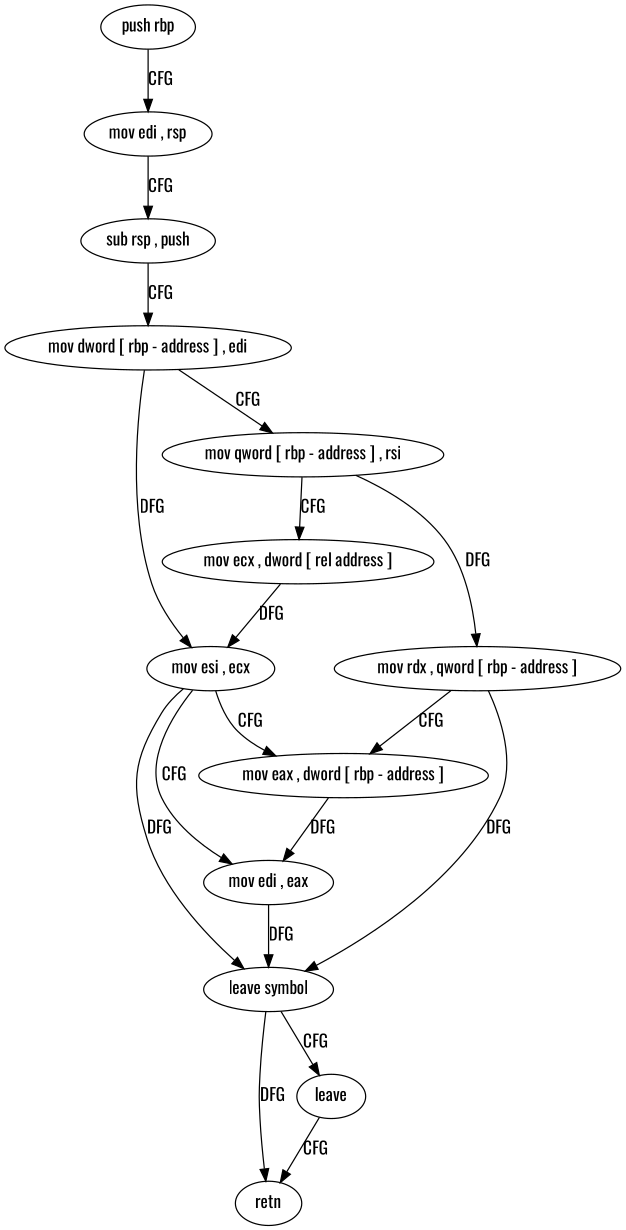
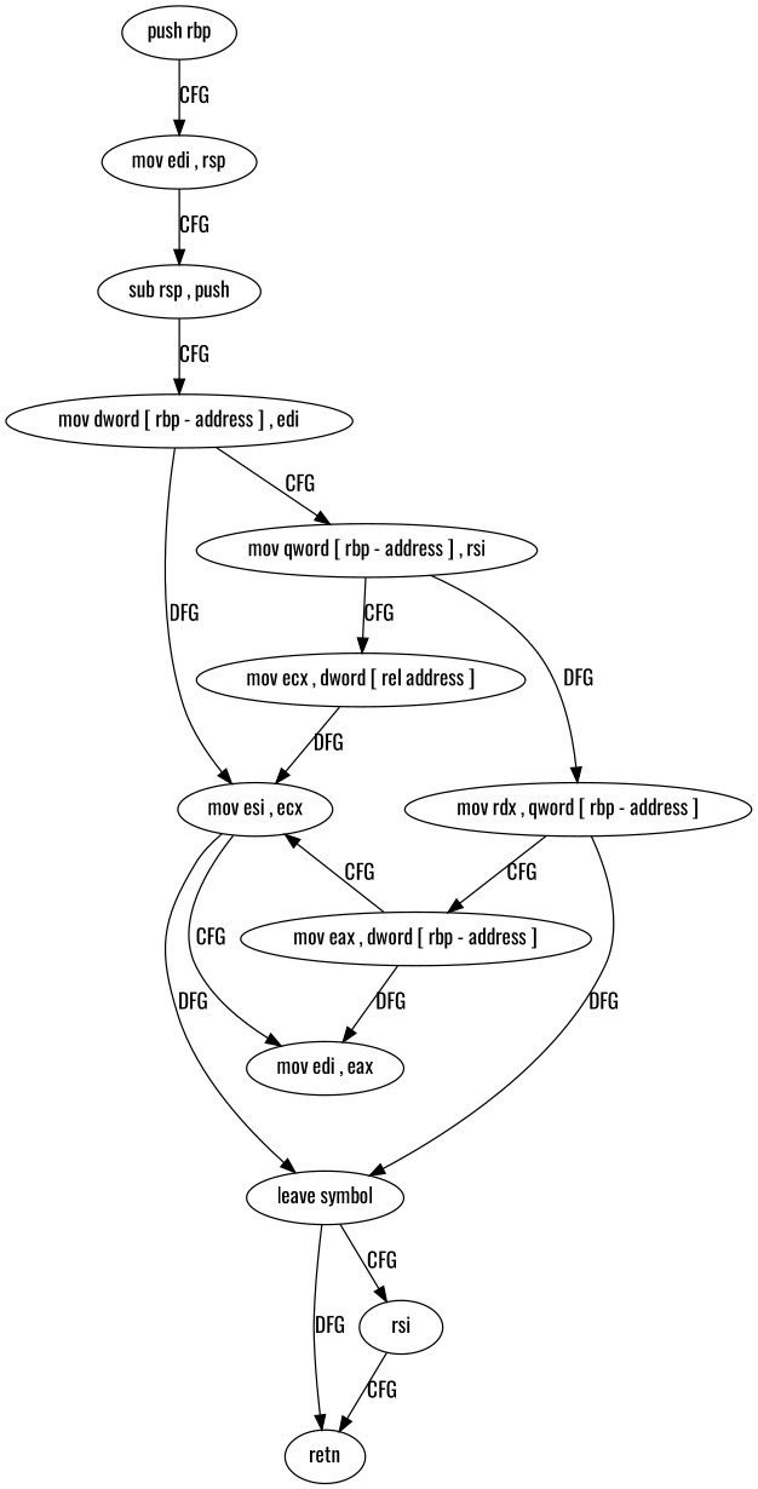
  digraph {
    fontname=Oswald
    node [fontname=Oswald]
    edge [fontname=Oswald]
    n1 [label="push rbp"]
    n2 [label="mov edi , rsp"]
    n3 [label="sub rsp , push"]
    n4 [label="mov dword [ rbp - address ] , edi"]
    n5 [label="mov qword [ rbp - address ] , rsi"]
    n6 [label="mov esi , ecx"]
    n7 [label="mov ecx , dword [ rel address ]"]
    n8 [label="mov rdx , qword [ rbp - address ]"]
    n9 [label="mov eax , dword [ rbp - address ]"]
    n10 [label="mov edi , eax"]
    n11 [label="leave symbol"]
-   n12 [label=leave]
+   n12 [label=rsi]
    n13 [label=retn]
    n1 -> n2 [label=CFG]
    n2 -> n3 [label=CFG]
    n3 -> n4 [label=CFG]
    n4 -> n5 [label=CFG]
    n4 -> n6 [label=DFG]
    n5 -> n7 [label=CFG]
    n5 -> n8 [label=DFG]
    n6 -> n10 [label=CFG]
    n6 -> n11 [label=DFG]
    n7 -> n6 [label=DFG]
    n8 -> n9 [label=CFG]
    n8 -> n11 [label=DFG]
-   n6 -> n9 [label=CFG]
+   n9 -> n6 [label=CFG]
    n9 -> n10 [label=DFG]
-   n10 -> n11 [label=DFG]
    n11 -> n12 [label=CFG]
    n11 -> n13 [label=DFG]
    n12 -> n13 [label=CFG]
  }
